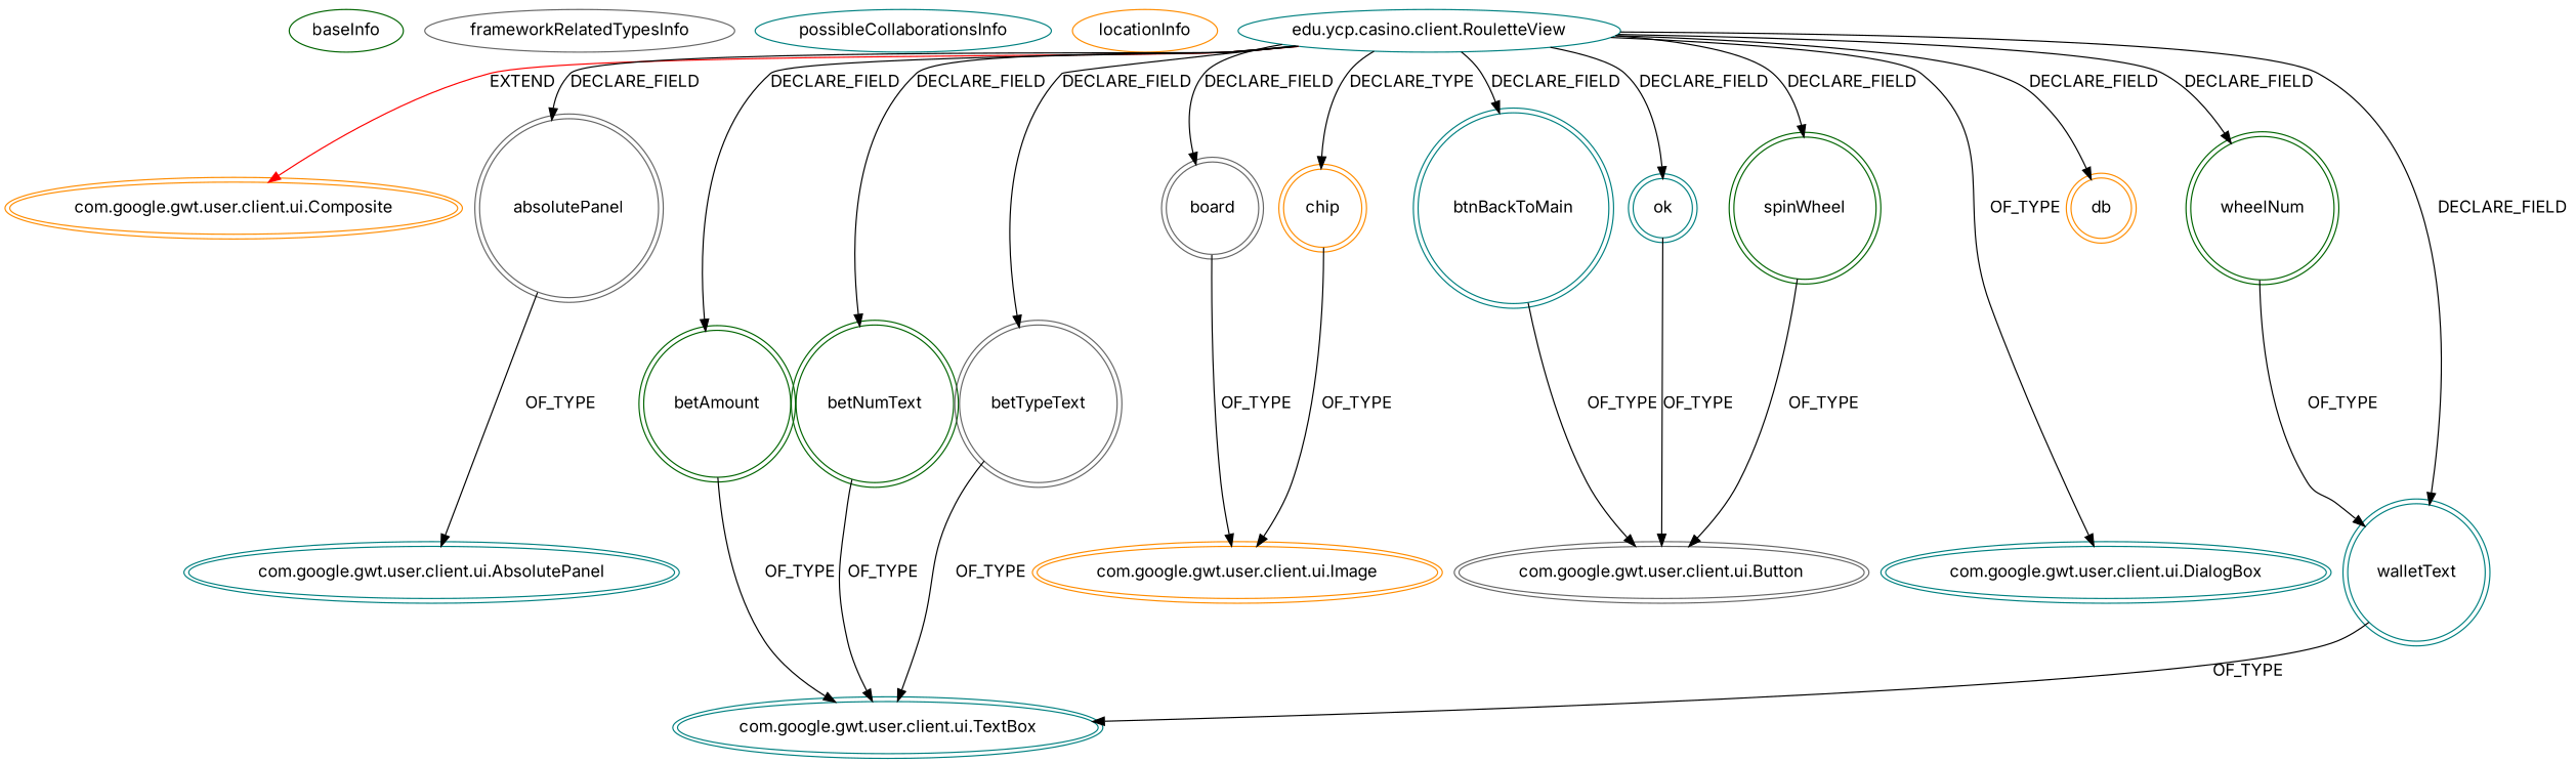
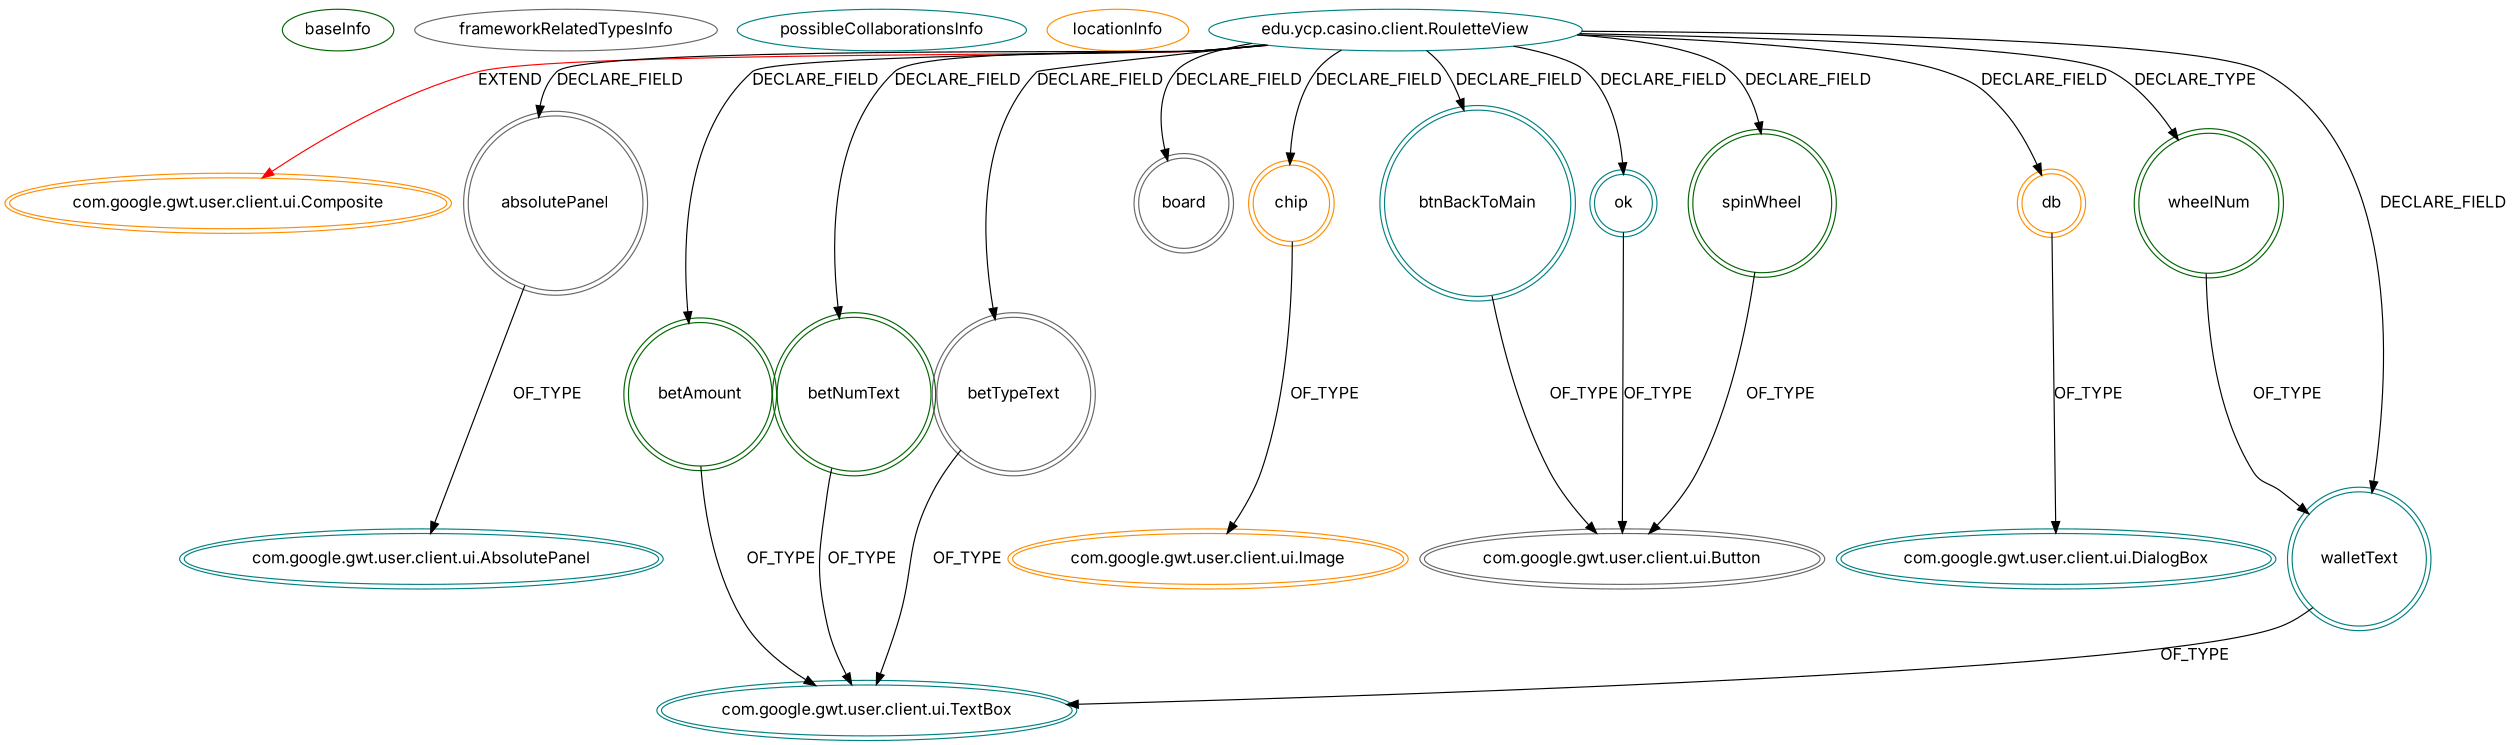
  digraph {
    fontname=Inter
    node [color=teal fontname=Inter isFrameworkType=true vertexType=FIELD_DECLARATION peripheries=2 shape=circle]
    edge [fontname=Inter]
    baseInfo [category=extension_graph color=darkgreen graphId=1118 isAnonymous=false possibleRelation=false isFrameworkType="" vertexType="" peripheries="" shape=""]
    frameworkRelatedTypesInfo [0="com.google.gwt.user.client.ui.Composite" color=gray40 isFrameworkType="" vertexType="" peripheries="" shape=""]
    possibleCollaborationsInfo [isFrameworkType="" vertexType="" peripheries="" shape=""]
    locationInfo [color=darkorange contextSignature=RouletteView filePath="/dandrew2-CS230-Software-Project/CS230-Software-Project-master/src/edu/ycp/casino/client/RouletteView.java" graphId=1118 projectName="dandrew2-CS230-Software-Project" isFrameworkType="" vertexType="" peripheries="" shape=""]
    n5 [isFrameworkType=false label="edu.ycp.casino.client.RouletteView" vertexType=ROOT_CLIENT_CLASS_DECLARATION peripheries="" shape=""]
    n6 [color=darkorange label="com.google.gwt.user.client.ui.Composite" vertexType=FRAMEWORK_CLASS_TYPE shape=""]
    n7 [color=gray40 label=absolutePanel]
    n8 [color=darkgreen label=betAmount]
    n9 [color=darkgreen label=betNumText]
    n10 [color=gray40 label=betTypeText]
    n11 [color=gray40 label=board]
    n12 [label=btnBackToMain]
    n13 [color=darkorange label=chip]
    n14 [color=darkorange label=db]
    n15 [label=ok]
    n16 [color=darkgreen label=spinWheel]
    n17 [label=walletText]
    n18 [color=darkgreen label=wheelNum]
    n19 [label="com.google.gwt.user.client.ui.AbsolutePanel" vertexType=FRAMEWORK_CLASS_TYPE shape=""]
    n20 [label="com.google.gwt.user.client.ui.TextBox" vertexType=FRAMEWORK_CLASS_TYPE shape=""]
    n21 [color=darkorange label="com.google.gwt.user.client.ui.Image" vertexType=FRAMEWORK_CLASS_TYPE shape=""]
    n22 [color=gray40 label="com.google.gwt.user.client.ui.Button" vertexType=FRAMEWORK_CLASS_TYPE shape=""]
    n23 [label="com.google.gwt.user.client.ui.DialogBox" vertexType=FRAMEWORK_CLASS_TYPE shape=""]
    n5 -> n6 [color=red label=EXTEND]
    n5 -> n7 [label=DECLARE_FIELD]
    n5 -> n8 [label=DECLARE_FIELD]
    n5 -> n9 [label=DECLARE_FIELD]
    n5 -> n10 [label=DECLARE_FIELD]
    n5 -> n11 [label=DECLARE_FIELD]
    n5 -> n12 [label=DECLARE_FIELD]
-   n5 -> n13 [label=DECLARE_TYPE]
+   n5 -> n13 [label=DECLARE_FIELD]
    n5 -> n14 [label=DECLARE_FIELD]
    n5 -> n15 [label=DECLARE_FIELD]
    n5 -> n16 [label=DECLARE_FIELD]
    n5 -> n17 [label=DECLARE_FIELD]
-   n5 -> n18 [label=DECLARE_FIELD]
+   n5 -> n18 [label=DECLARE_TYPE]
    n7 -> n19 [label=OF_TYPE]
    n8 -> n20 [label=OF_TYPE]
    n9 -> n20 [label=OF_TYPE]
    n10 -> n20 [label=OF_TYPE]
-   n11 -> n21 [label=OF_TYPE]
    n12 -> n22 [label=OF_TYPE]
    n13 -> n21 [label=OF_TYPE]
-   n5 -> n23 [label=OF_TYPE]
+   n14 -> n23 [label=OF_TYPE]
    n15 -> n22 [label=OF_TYPE]
    n16 -> n22 [label=OF_TYPE]
    n17 -> n20 [label=OF_TYPE]
    n18 -> n17 [label=OF_TYPE]
  }
